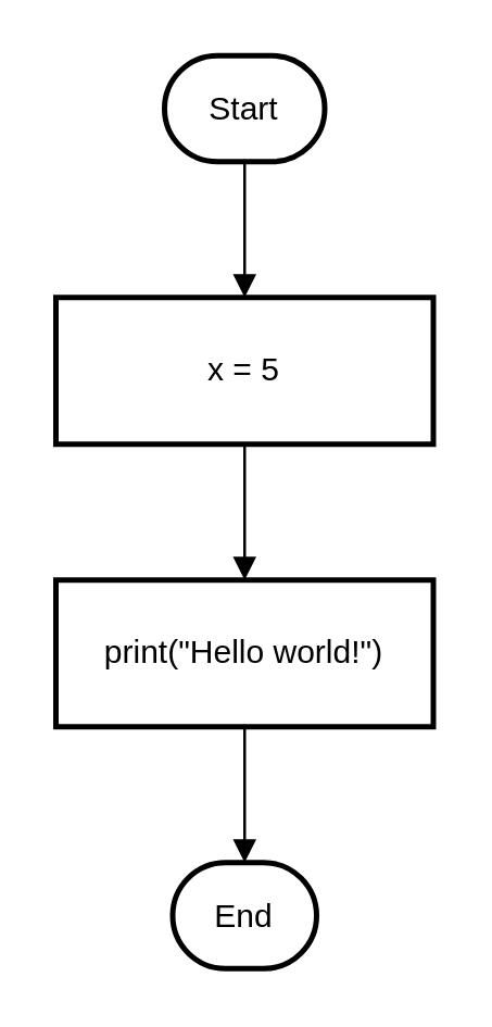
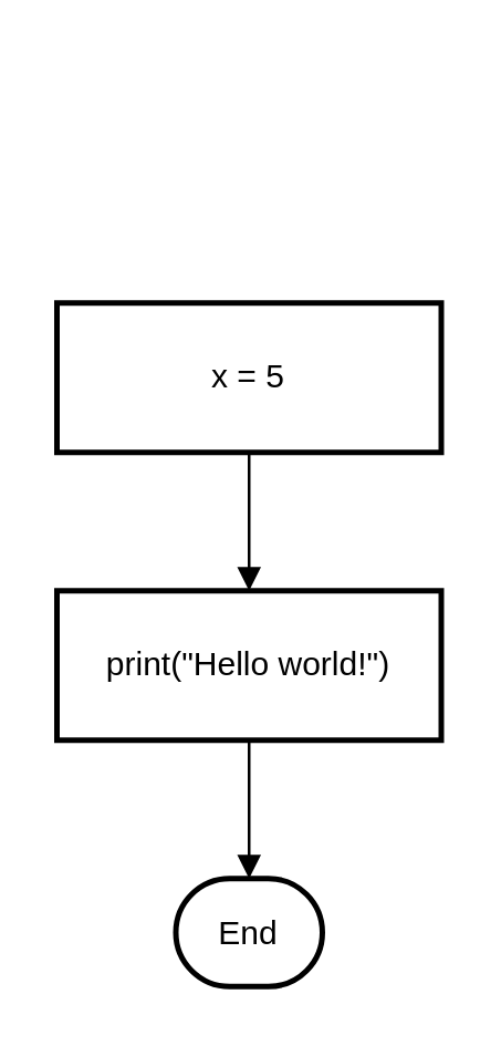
  <mxCell id="0" value="" />
  <mxCell id="1" parent="0" />
- <mxCell id="2" value="Start" style="rounded=1;whiteSpace=wrap;arcSize=50;strokeWidth=2;" parent="1" vertex="1"><mxGeometry x="60" y="20" width="59" height="39" as="geometry" /></mxCell>
  <mxCell id="3" value="x = 5" style="whiteSpace=wrap;strokeWidth=2;" parent="1" vertex="1"><mxGeometry x="20" y="109" width="139" height="54" as="geometry" /></mxCell>
  <mxCell id="4" value="print(&quot;Hello world!&quot;)" style="whiteSpace=wrap;strokeWidth=2;" parent="1" vertex="1"><mxGeometry x="20" y="213" width="139" height="54" as="geometry" /></mxCell>
  <mxCell id="5" value="End" style="rounded=1;whiteSpace=wrap;arcSize=50;strokeWidth=2;" parent="1" vertex="1"><mxGeometry x="63" y="317" width="53" height="39" as="geometry" /></mxCell>
- <mxCell id="6" value="" style="curved=1;startArrow=none;endArrow=block;exitX=0.5;exitY=1;entryX=0.5;entryY=0;rounded=0;" parent="1" source="2" target="3" edge="1"><mxGeometry relative="1" as="geometry"><Array as="points" /></mxGeometry></mxCell>
  <mxCell id="7" value="" style="curved=1;startArrow=none;endArrow=block;exitX=0.5;exitY=1;entryX=0.5;entryY=0;rounded=0;" parent="1" source="3" target="4" edge="1"><mxGeometry relative="1" as="geometry"><Array as="points" /></mxGeometry></mxCell>
  <mxCell id="8" value="" style="curved=1;startArrow=none;endArrow=block;exitX=0.5;exitY=1;entryX=0.5;entryY=0;rounded=0;" parent="1" source="4" target="5" edge="1"><mxGeometry relative="1" as="geometry"><Array as="points" /></mxGeometry></mxCell>
